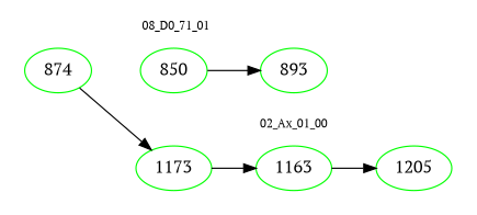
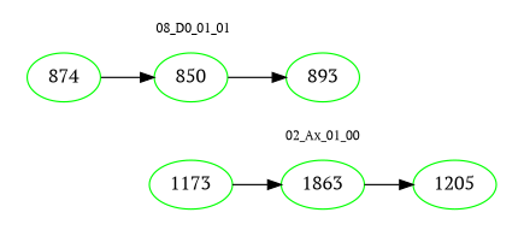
  digraph {
    fontname="PT Serif"
    rankdir=LR
    node [color=green fontname="PT Serif"]
    edge [color=black fontname="PT Serif"]
    n1 [label=1173]
-   n2 [label=1163]
+   n2 [label=1863]
    n3 [label=1205]
    n4 [label=874]
    n5 [label=850]
    n6 [label=893]
    subgraph cluster_1 {
      color=white
      fontsize=10
      label="02_Ax_01_00"
      n1
      n2
      n3
    }
    subgraph cluster_2 {
      color=white
      fontsize=10
-     label="08_D0_71_01"
+     label="08_D0_01_01"
      n4
      n5
      n6
    }
    n1 -> n2
    n2 -> n3
-   n4 -> n1
+   n4 -> n5
    n5 -> n6
  }
